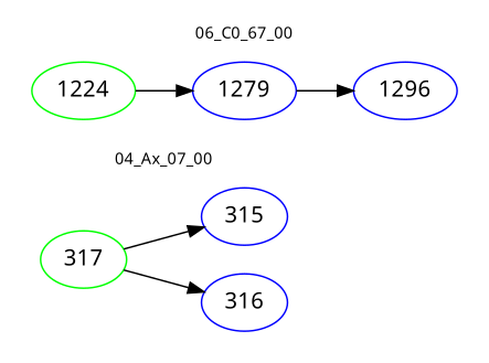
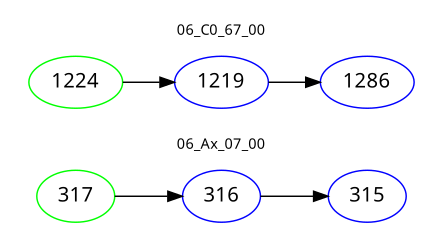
  digraph {
    fontname="Noto Sans"
    rankdir=LR
    node [color=blue fontname="Noto Sans"]
    edge [color=black fontname="Noto Sans"]
    n1 [color=green label=317]
    n2 [label=316]
    n3 [label=315]
    n4 [color=green label=1224]
-   n5 [label=1279]
-   n6 [label=1296]
+   n5 [label=1219]
+   n6 [label=1286]
    subgraph cluster_1 {
      color=white
      fontsize=10
-     label="04_Ax_07_00"
+     label="06_Ax_07_00"
      n1
      n2
      n3
    }
    subgraph cluster_2 {
      color=white
      fontsize=10
      label="06_C0_67_00"
      n4
      n5
      n6
    }
    n1 -> n2
-   n1 -> n3
+   n2 -> n3
    n4 -> n5
    n5 -> n6
  }
